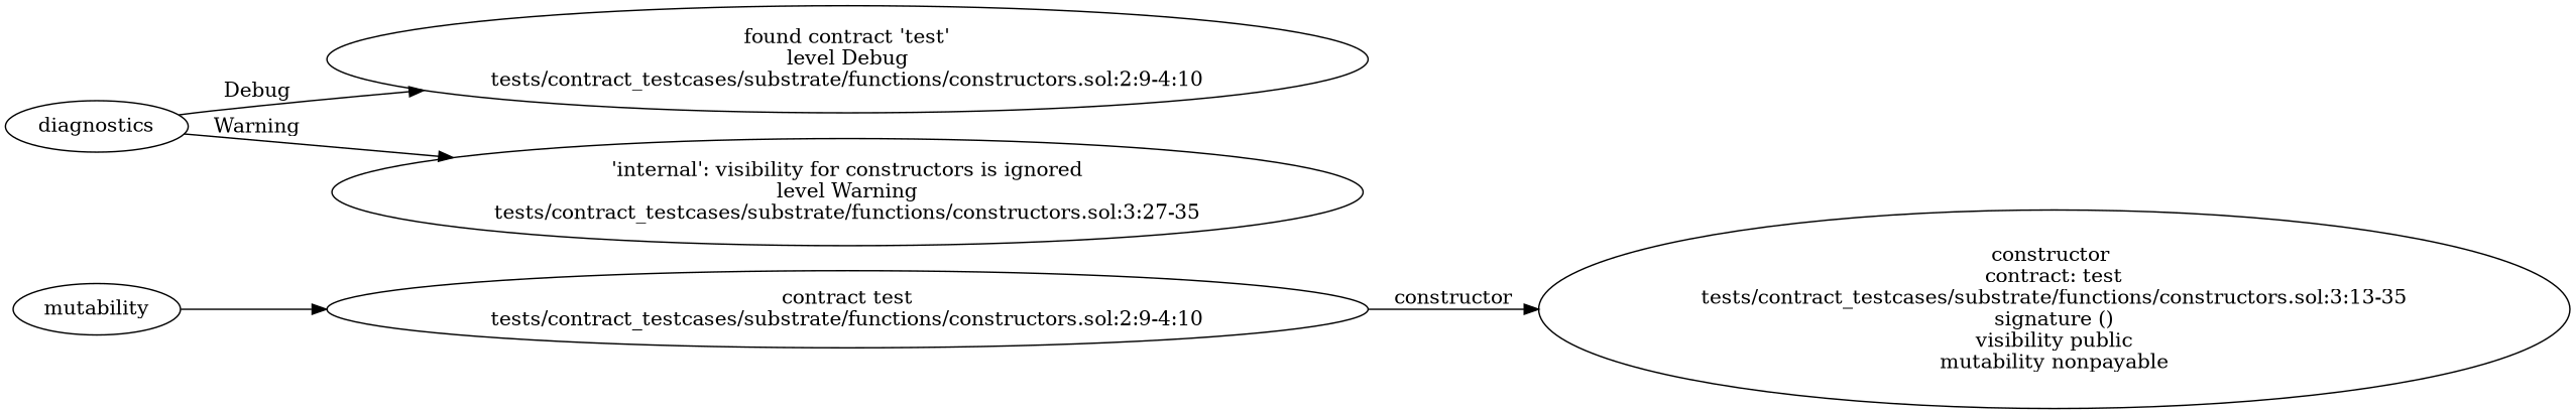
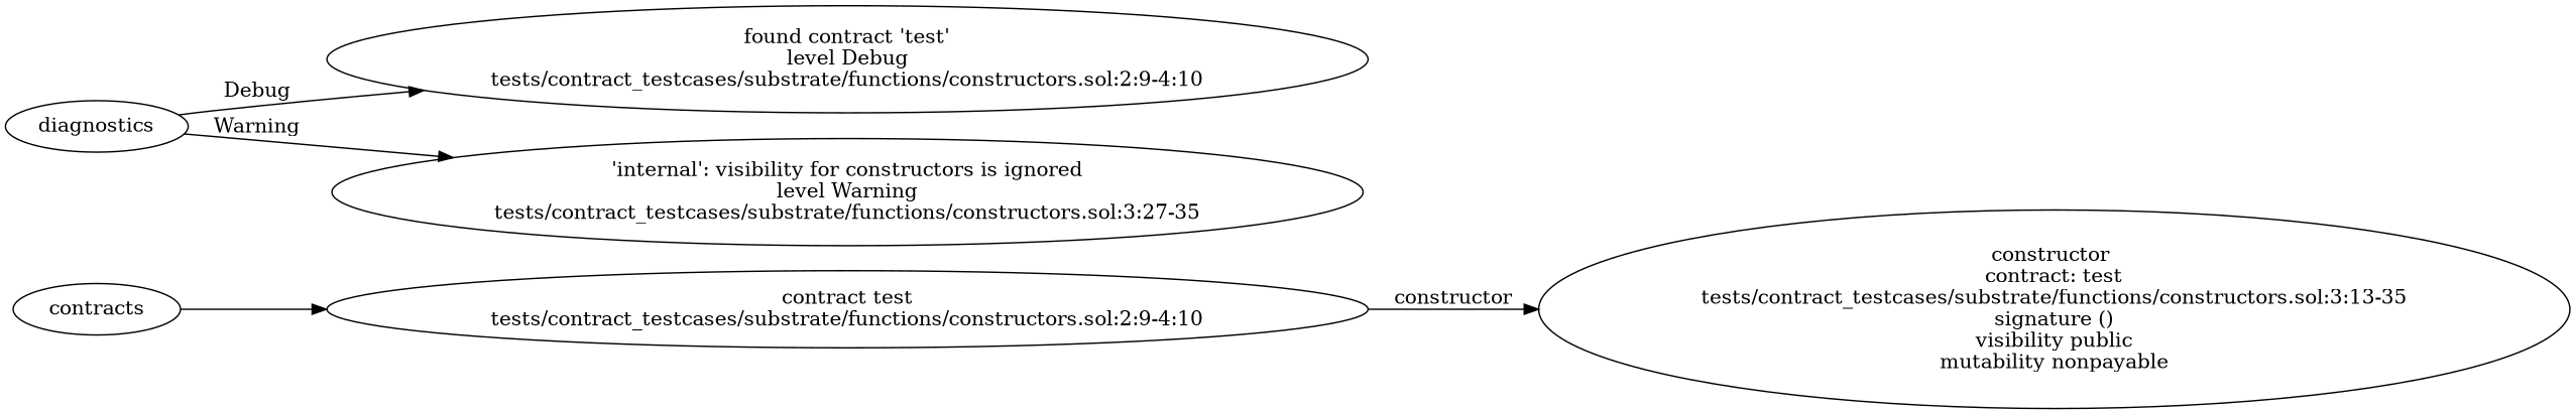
  strict digraph {
    rankdir=LR
    n1 [label="contract test\ntests/contract_testcases/substrate/functions/constructors.sol:2:9-4:10"]
    n2 [label="constructor \ncontract: test\ntests/contract_testcases/substrate/functions/constructors.sol:3:13-35\nsignature ()\nvisibility public\nmutability nonpayable"]
    n3 [label="found contract 'test'\nlevel Debug\ntests/contract_testcases/substrate/functions/constructors.sol:2:9-4:10"]
    n4 [label="'internal': visibility for constructors is ignored\nlevel Warning\ntests/contract_testcases/substrate/functions/constructors.sol:3:27-35"]
-   contracts [label=mutability]
+   contracts
    diagnostics
    n1 -> n2 [label=constructor]
    contracts -> n1
    diagnostics -> n3 [label=Debug]
    diagnostics -> n4 [label=Warning]
  }
